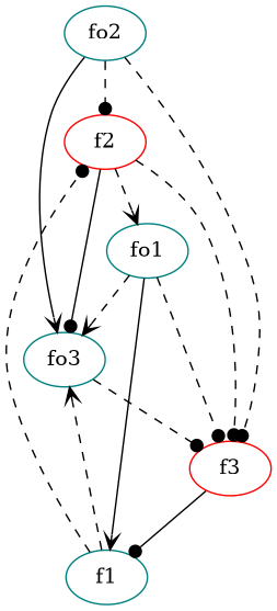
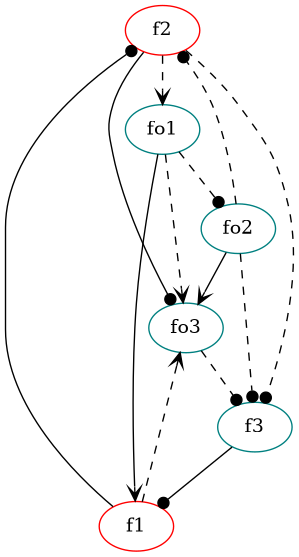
  strict digraph {
    node [color=teal]
    edge [arrowhead=dot style=dashed weight=2]
    f2 [color=red]
-   f1
+   f1 [color=red]
    fo3
-   f3 [color=red]
+   f3
    fo1
    fo2
    f2 -> fo3 [style=solid]
    f2 -> f3
    f2 -> fo1 [arrowhead=vee]
-   f1 -> f2
+   f1 -> f2 [style=solid]
    f1 -> fo3 [arrowhead=vee]
    fo3 -> f3
    f3 -> f1 [style=solid]
    fo1 -> f1 [arrowhead=vee style=solid]
    fo1 -> fo3 [arrowhead=vee]
-   fo1 -> f3
+   fo1 -> fo2
    fo2 -> f2
    fo2 -> fo3 [arrowhead=vee style=solid]
    fo2 -> f3
  }
